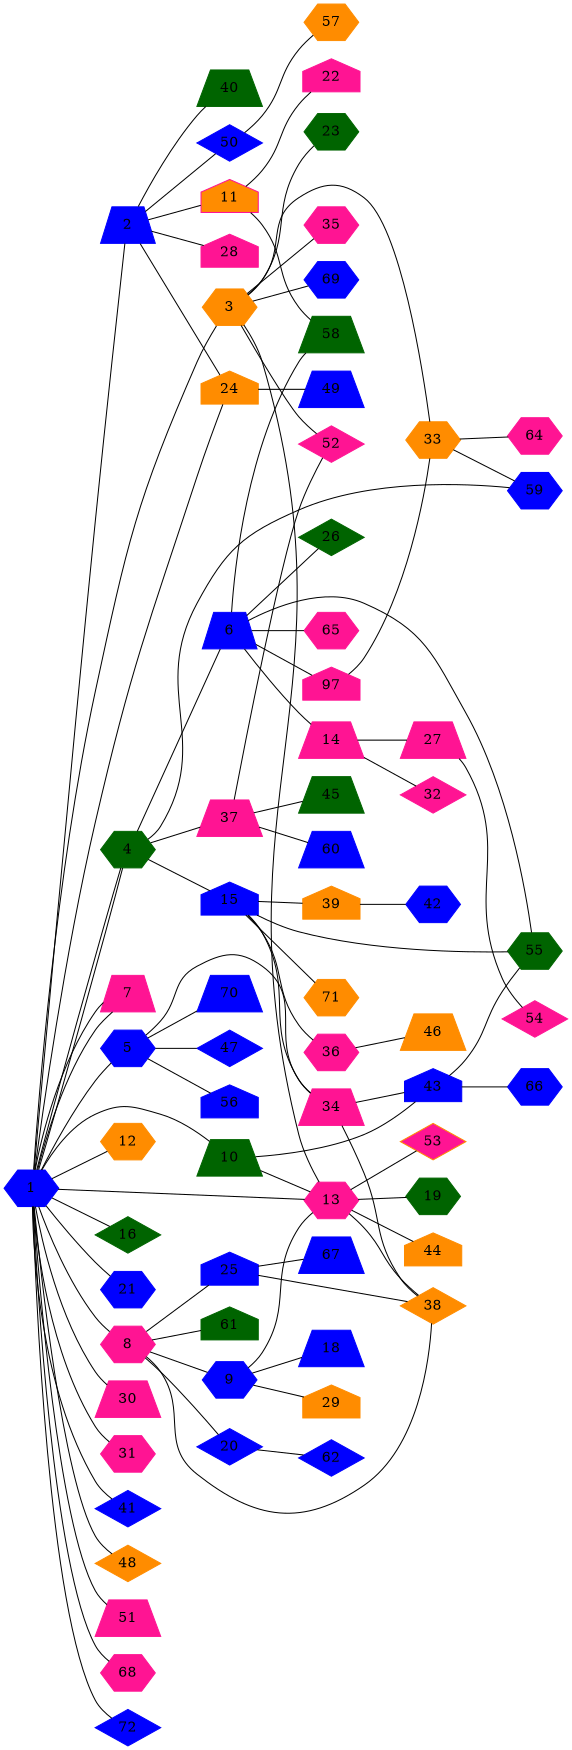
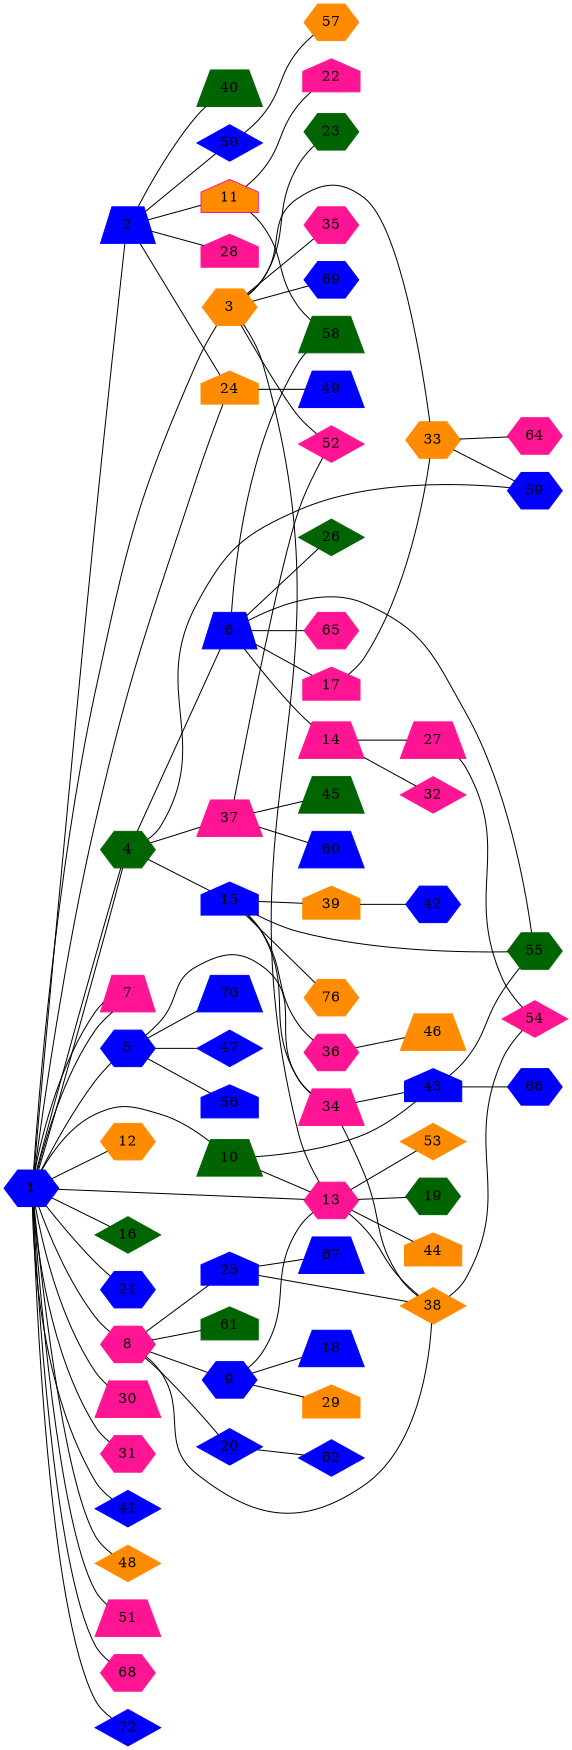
  graph {
    rankdir=LR
    node [color=blue shape=hexagon style=filled]
    2 [shape=trapezium]
    1
    3 [color=darkorange]
    4 [color=darkgreen]
    5
    7 [color=deeppink shape=trapezium]
    8 [color=deeppink]
    10 [color=darkgreen shape=trapezium]
    12 [color=darkorange]
    13 [color=deeppink]
    16 [color=darkgreen shape=diamond]
    21
    24 [color=darkorange shape=house]
    30 [color=deeppink shape=trapezium]
    31 [color=deeppink]
    41 [shape=diamond]
    48 [color=darkorange shape=diamond]
    51 [color=deeppink shape=trapezium]
    68 [color=deeppink]
    72 [shape=diamond]
    11 [color=deeppink fillcolor=darkorange shape=house]
    28 [color=deeppink shape=house]
    40 [color=darkgreen shape=trapezium]
    50 [shape=diamond]
    23 [color=darkgreen]
    33 [color=darkorange]
    35 [color=deeppink]
    52 [color=deeppink shape=diamond]
    69
    6 [shape=trapezium]
    15 [shape=house]
    37 [color=deeppink shape=trapezium]
    59
    34 [color=deeppink shape=trapezium]
    47 [shape=diamond]
    56 [shape=house]
    70 [shape=trapezium]
    9
    20 [shape=diamond]
    25 [shape=house]
    38 [color=darkorange shape=diamond]
    61 [color=darkgreen shape=house]
    43 [shape=house]
    19 [color=darkgreen]
    44 [color=darkorange shape=house]
-   53 [color=darkorange shape=diamond fillcolor=deeppink]
+   53 [color=darkorange shape=diamond]
    49 [shape=trapezium]
    58 [color=darkgreen shape=trapezium]
    22 [color=deeppink shape=house]
    57 [color=darkorange]
    64 [color=deeppink]
    14 [color=deeppink shape=trapezium]
-   17 [color=deeppink shape=house label=97]
+   17 [color=deeppink shape=house]
    26 [color=darkgreen shape=diamond]
    55 [color=darkgreen]
    65 [color=deeppink]
    36 [color=deeppink]
    39 [color=darkorange shape=house]
-   71 [color=darkorange]
+   71 [color=darkorange label=76]
    45 [color=darkgreen shape=trapezium]
    60 [shape=trapezium]
    27 [color=deeppink shape=trapezium]
    32 [color=deeppink shape=diamond]
    18 [shape=trapezium]
    29 [color=darkorange shape=house]
    62 [shape=diamond]
    67 [shape=trapezium]
    54 [color=deeppink shape=diamond]
    66
    46 [color=darkorange shape=trapezium]
    42
    2 -- 24
    2 -- 11
    2 -- 28
    2 -- 40
    2 -- 50
    1 -- 2
    1 -- 3
    1 -- 4
    1 -- 4
    1 -- 5
    1 -- 7
    1 -- 7
    1 -- 8
    1 -- 10
    1 -- 12
    1 -- 13
    1 -- 16
    1 -- 21
    1 -- 24
    1 -- 30
    1 -- 31
    1 -- 41
    1 -- 48
    1 -- 51
    1 -- 68
    1 -- 72
    3 -- 13
    3 -- 23
    3 -- 33
    3 -- 35
    3 -- 52
    3 -- 69
    4 -- 6
    4 -- 15
    4 -- 37
    4 -- 59
    5 -- 34
    5 -- 47
    5 -- 56
    5 -- 70
    8 -- 9
    8 -- 20
    8 -- 25
    8 -- 38
    8 -- 61
    10 -- 13
    10 -- 43
    13 -- 38
    13 -- 19
    13 -- 44
    13 -- 53
    24 -- 49
    11 -- 58
    11 -- 22
    50 -- 57
    33 -- 59
    33 -- 64
    6 -- 58
    6 -- 14
    6 -- 17
    6 -- 26
    6 -- 55
    6 -- 65
    15 -- 34
    15 -- 55
    15 -- 36
    15 -- 39
    15 -- 71
    37 -- 52
    37 -- 45
    37 -- 60
    34 -- 38
    34 -- 43
    9 -- 13
    9 -- 18
    9 -- 29
    20 -- 62
    25 -- 38
    25 -- 67
+   38 -- 54
    43 -- 55
    43 -- 66
    14 -- 27
    14 -- 32
    17 -- 33
    36 -- 46
    39 -- 42
    27 -- 54
  }
